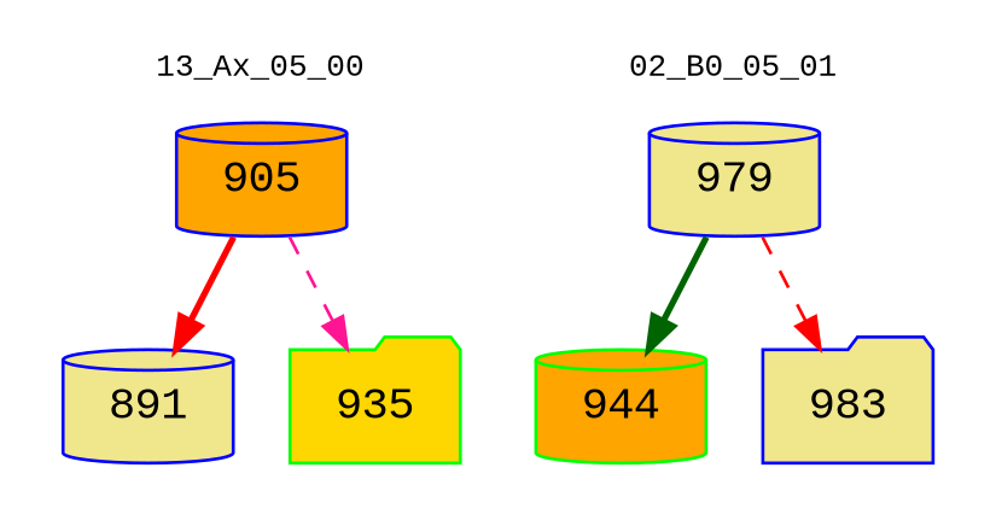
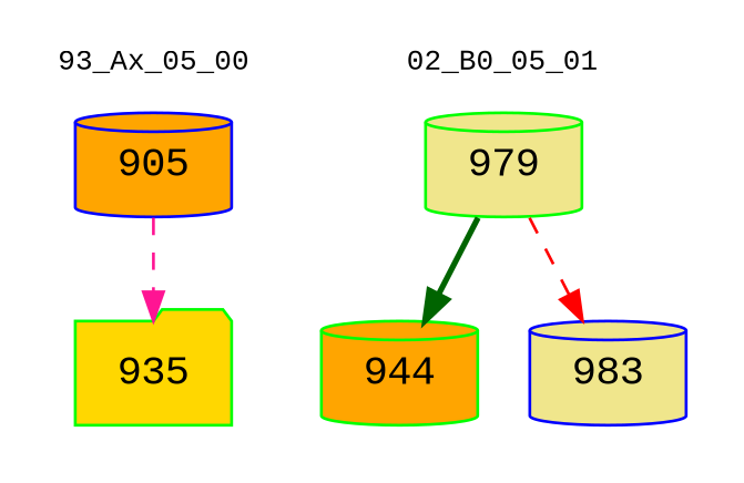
  digraph {
    fontname="Liberation Mono"
    node [color=blue fillcolor=khaki fontname="Liberation Mono" shape=cylinder style=filled]
    edge [color=red fontname="Liberation Mono" style=bold]
    n1 [fillcolor=orange label=905]
-   n2 [label=891]
    n3 [color=green fillcolor=gold label=935 shape=folder]
-   n4 [label=979]
+   n4 [color=green label=979]
    n5 [color=green fillcolor=orange label=944]
-   n6 [label=983 shape=folder]
+   n6 [label=983]
    subgraph cluster_1 {
      color=white
      fontsize=10
-     label="13_Ax_05_00"
+     label="93_Ax_05_00"
      n1
-     n2
      n3
    }
    subgraph cluster_2 {
      color=white
      fontsize=10
      label="02_B0_05_01"
      n4
      n5
      n6
    }
-   n1 -> n2
    n1 -> n3 [color=deeppink style=dashed]
    n4 -> n5 [color=darkgreen]
    n4 -> n6 [style=dashed]
  }
